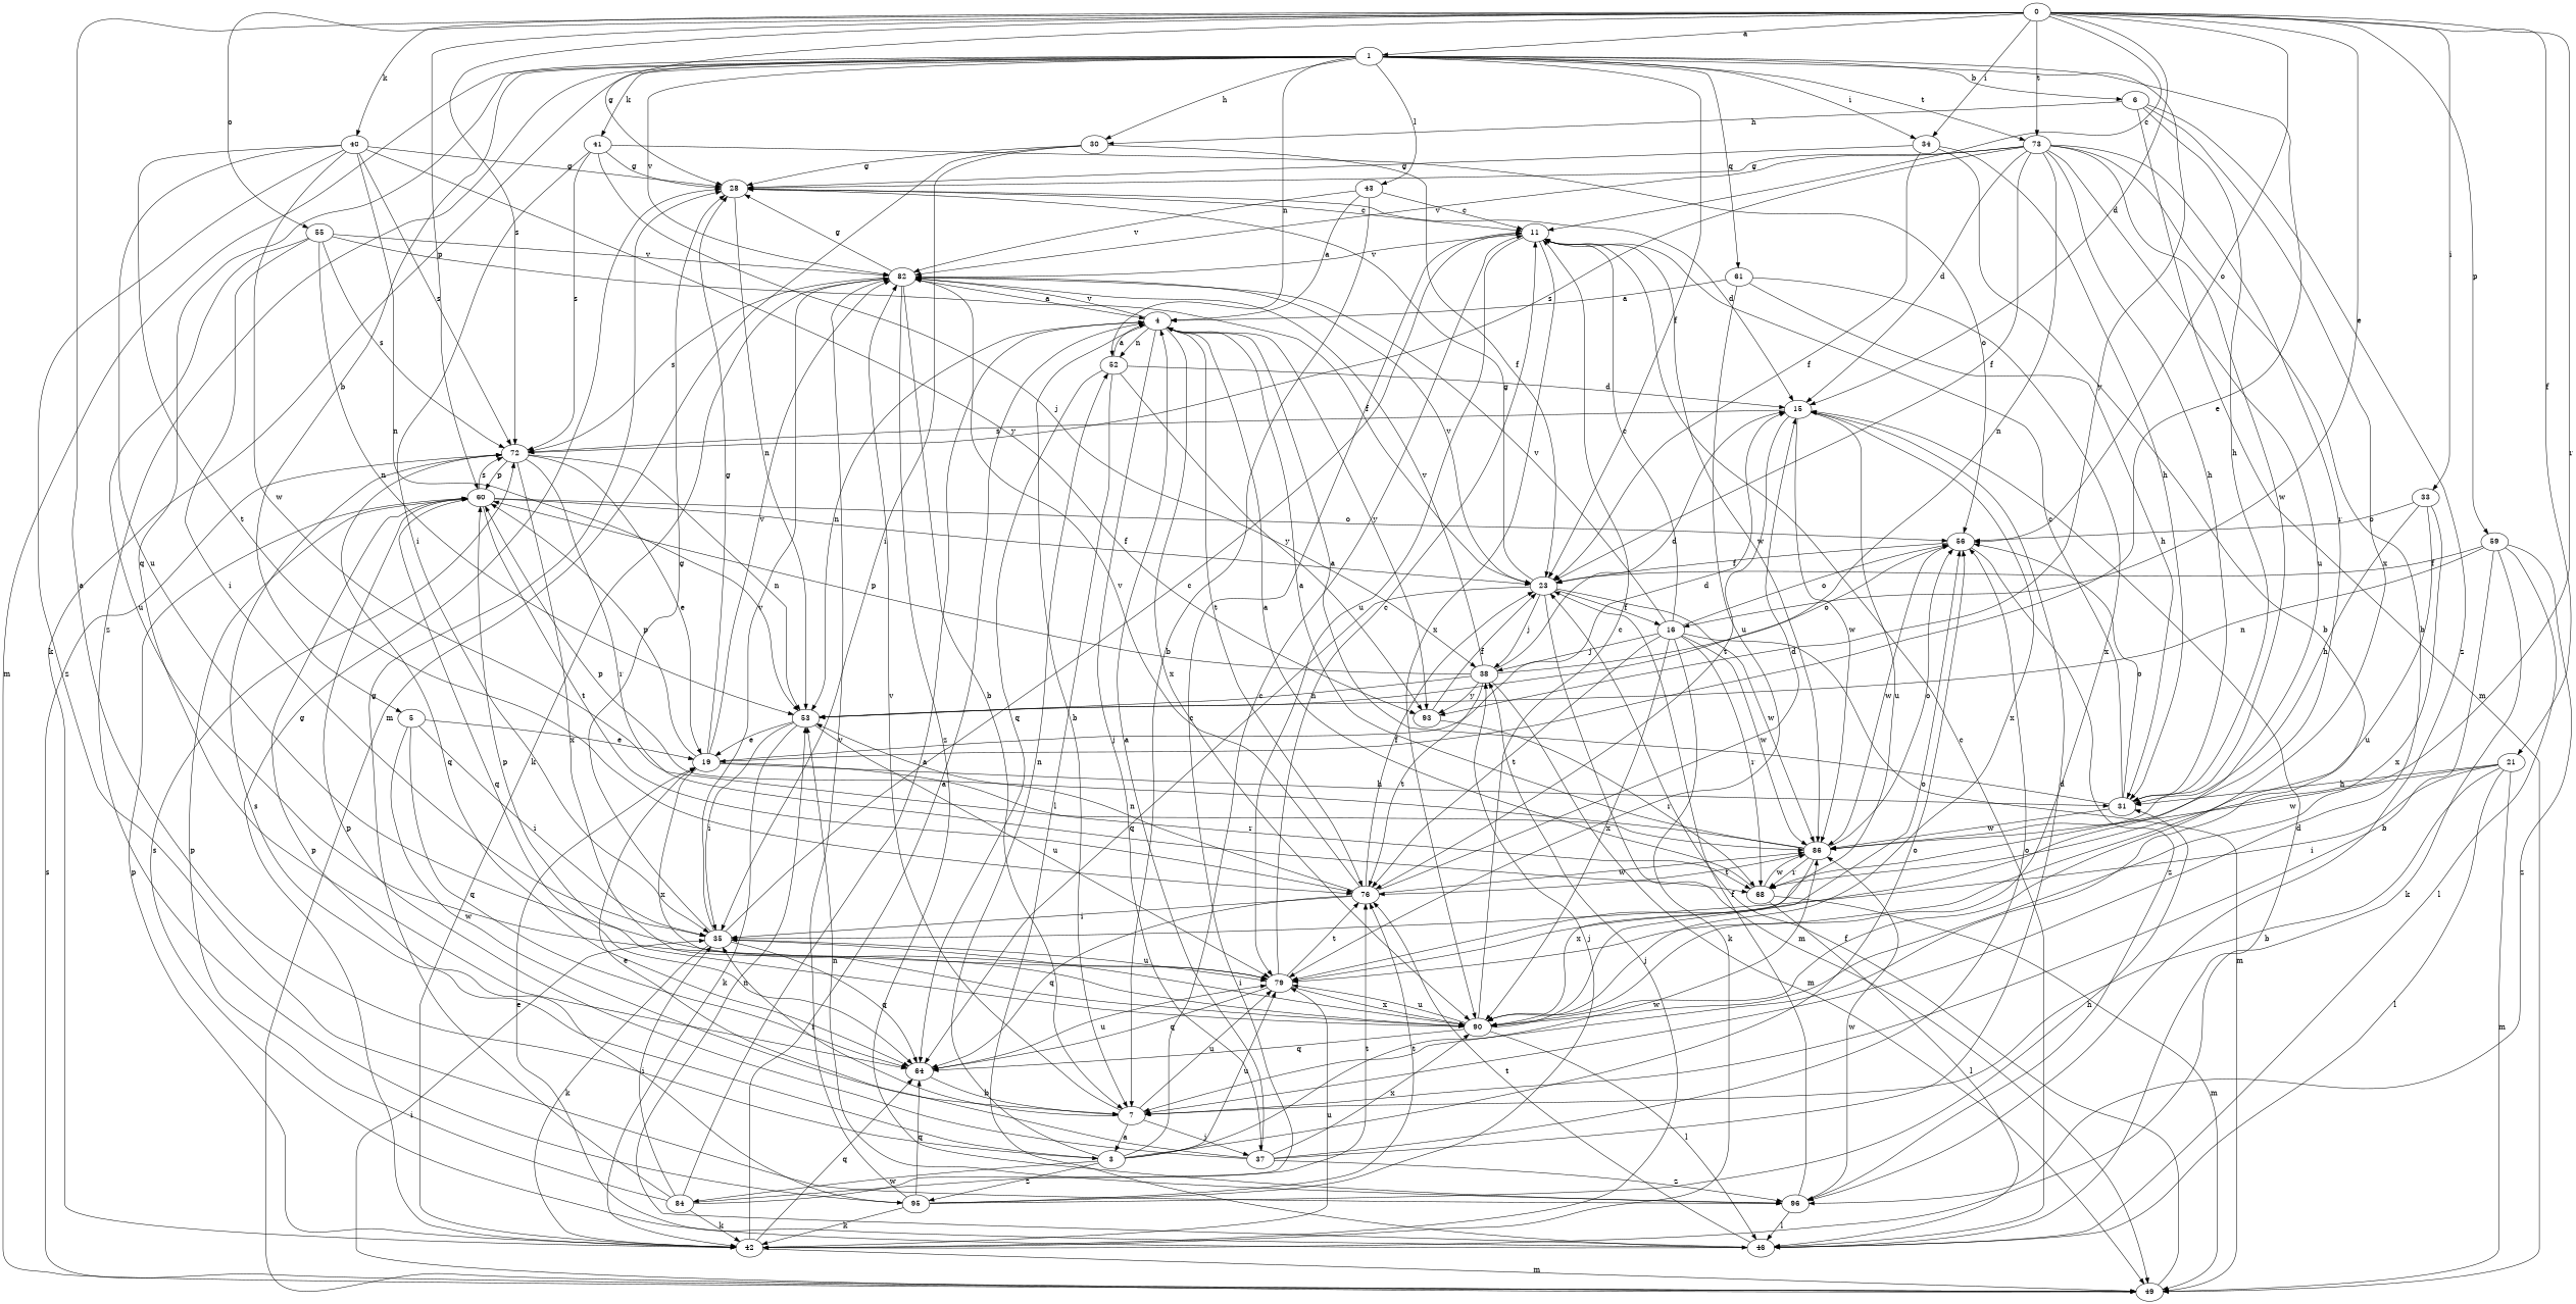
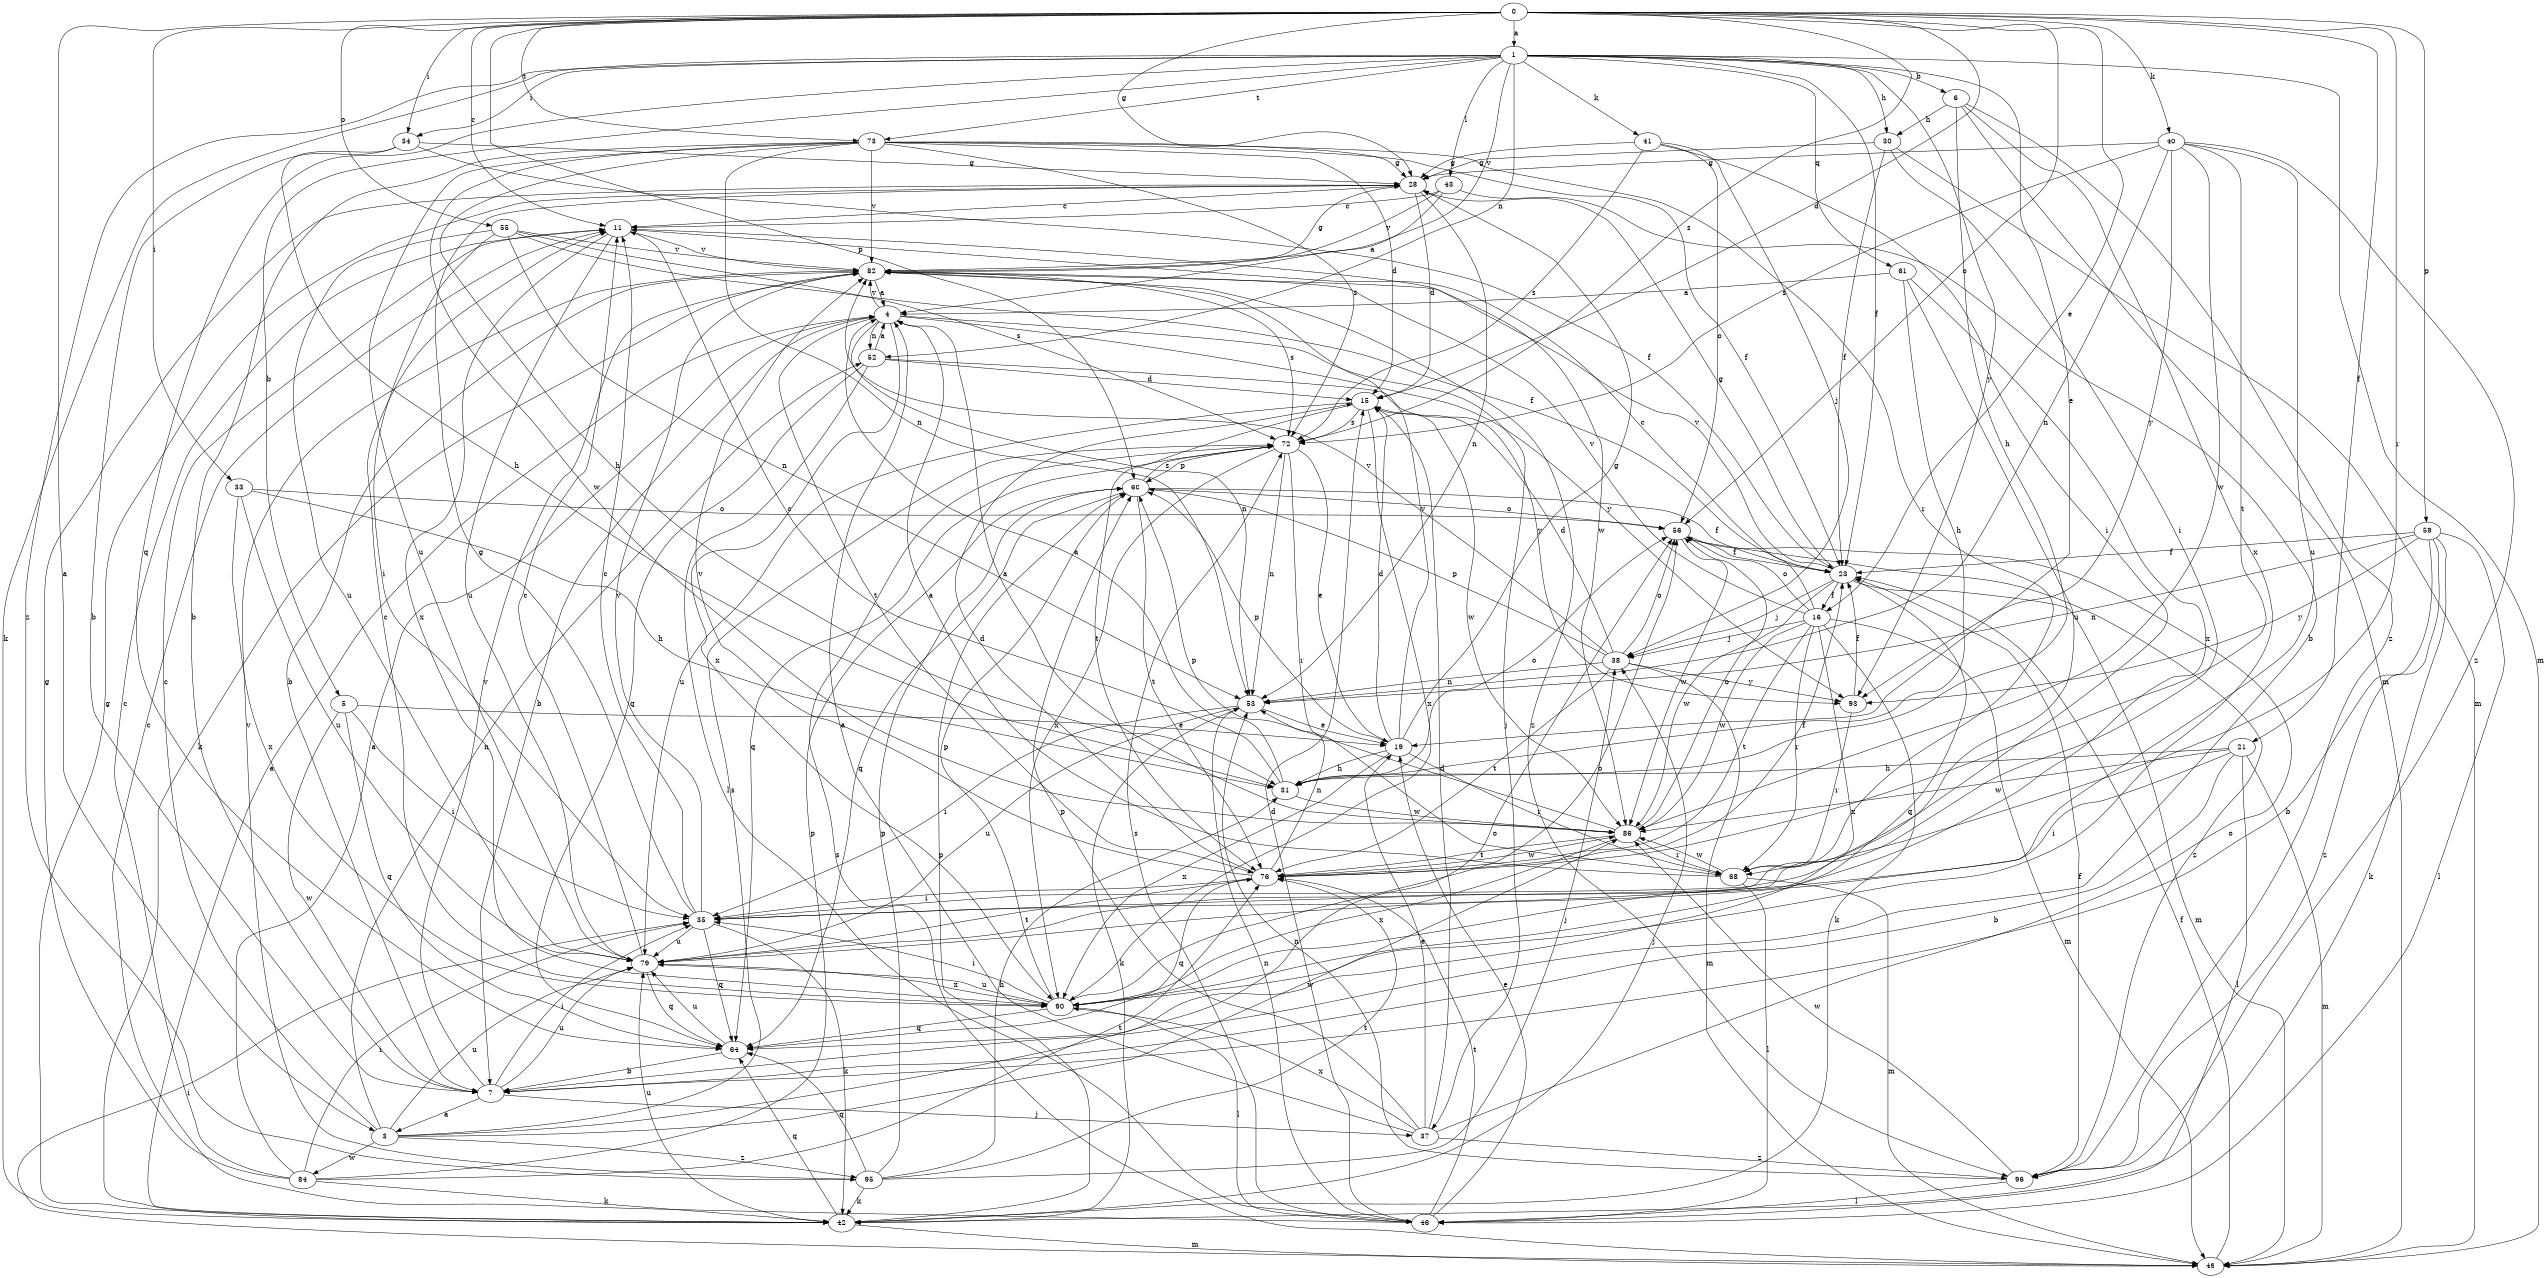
  strict digraph {
    0
    1
    3
    11
    15
    16
    21
    28
    33
    34
    40
    55
    56
    59
    60
    68
    72
    73
    5
    6
    19
    23
    30
    41
    42
    43
    49
    52
    61
    64
    82
    93
    95
    79
    84
    86
    90
    76
    38
    7
    35
    31
    46
    53
    96
    4
    37
    0 -> 1 [label=a]
    0 -> 3 [label=a]
    0 -> 11 [label=c]
    0 -> 15 [label=d]
    0 -> 16 [label=e]
    0 -> 21 [label=f]
    0 -> 28 [label=g]
    0 -> 33 [label=i]
    0 -> 34 [label=i]
    0 -> 40 [label=k]
    0 -> 55 [label=o]
    0 -> 56 [label=o]
    0 -> 59 [label=p]
    0 -> 60 [label=p]
    0 -> 68 [label=r]
    0 -> 72 [label=s]
    0 -> 73 [label=t]
    1 -> 34 [label=i]
    1 -> 73 [label=t]
    1 -> 5 [label=b]
    1 -> 6 [label=b]
    1 -> 19 [label=e]
    1 -> 23 [label=f]
    1 -> 30 [label=h]
    1 -> 41 [label=k]
    1 -> 42 [label=k]
    1 -> 43 [label=l]
    1 -> 49 [label=m]
    1 -> 52 [label=n]
    1 -> 61 [label=q]
    1 -> 64 [label=q]
    1 -> 82 [label=v]
    1 -> 93 [label=y]
    1 -> 95 [label=z]
    3 -> 11 [label=c]
    3 -> 56 [label=o]
    3 -> 72 [label=s]
    3 -> 52 [label=n]
    3 -> 95 [label=z]
    3 -> 79 [label=u]
    3 -> 84 [label=w]
    3 -> 86 [label=w]
    11 -> 82 [label=v]
    11 -> 79 [label=u]
    11 -> 86 [label=w]
    11 -> 90 [label=x]
    15 -> 72 [label=s]
    15 -> 79 [label=u]
    15 -> 86 [label=w]
    15 -> 90 [label=x]
    15 -> 76 [label=t]
    16 -> 11 [label=c]
    16 -> 56 [label=o]
    16 -> 68 [label=r]
    16 -> 42 [label=k]
    16 -> 49 [label=m]
    16 -> 82 [label=v]
    16 -> 86 [label=w]
    16 -> 90 [label=x]
    16 -> 76 [label=t]
    16 -> 38 [label=j]
    21 -> 49 [label=m]
    21 -> 86 [label=w]
    21 -> 7 [label=b]
    21 -> 35 [label=i]
    21 -> 31 [label=h]
    21 -> 46 [label=l]
    28 -> 11 [label=c]
    28 -> 15 [label=d]
    28 -> 53 [label=n]
    33 -> 56 [label=o]
    33 -> 79 [label=u]
    33 -> 90 [label=x]
    33 -> 31 [label=h]
    34 -> 28 [label=g]
    34 -> 23 [label=f]
    34 -> 7 [label=b]
    34 -> 31 [label=h]
    40 -> 28 [label=g]
    40 -> 72 [label=s]
    40 -> 93 [label=y]
    40 -> 79 [label=u]
    40 -> 86 [label=w]
    40 -> 76 [label=t]
    40 -> 53 [label=n]
    40 -> 96 [label=z]
    55 -> 72 [label=s]
    55 -> 23 [label=f]
    55 -> 82 [label=v]
    55 -> 79 [label=u]
    55 -> 35 [label=i]
    55 -> 53 [label=n]
    56 -> 23 [label=f]
    56 -> 86 [label=w]
    56 -> 96 [label=z]
    59 -> 23 [label=f]
    59 -> 42 [label=k]
+   59 -> 93 [label=y]
    59 -> 7 [label=b]
    59 -> 46 [label=l]
    59 -> 53 [label=n]
    59 -> 96 [label=z]
    60 -> 56 [label=o]
    60 -> 72 [label=s]
    60 -> 23 [label=f]
    60 -> 64 [label=q]
    60 -> 76 [label=t]
    68 -> 49 [label=m]
    68 -> 86 [label=w]
    68 -> 46 [label=l]
    68 -> 4 [label=a]
    72 -> 60 [label=p]
    72 -> 68 [label=r]
    72 -> 19 [label=e]
    72 -> 64 [label=q]
    72 -> 90 [label=x]
    72 -> 53 [label=n]
    73 -> 15 [label=d]
    73 -> 28 [label=g]
    73 -> 68 [label=r]
    73 -> 72 [label=s]
    73 -> 23 [label=f]
    73 -> 82 [label=v]
    73 -> 79 [label=u]
    73 -> 86 [label=w]
    73 -> 7 [label=b]
    73 -> 31 [label=h]
    73 -> 53 [label=n]
    5 -> 19 [label=e]
    5 -> 64 [label=q]
    5 -> 7 [label=w]
    5 -> 35 [label=i]
    6 -> 30 [label=h]
    6 -> 49 [label=m]
    6 -> 90 [label=x]
    6 -> 31 [label=h]
    6 -> 96 [label=z]
    19 -> 15 [label=d]
    19 -> 28 [label=g]
    19 -> 60 [label=p]
    19 -> 68 [label=r]
    19 -> 82 [label=v]
    19 -> 90 [label=x]
    19 -> 31 [label=h]
    23 -> 16 [label=f]
    23 -> 28 [label=g]
    23 -> 49 [label=m]
    23 -> 64 [label=q]
    23 -> 82 [label=v]
    23 -> 86 [label=w]
    23 -> 38 [label=j]
    30 -> 28 [label=g]
    30 -> 23 [label=f]
    30 -> 49 [label=m]
    30 -> 35 [label=i]
    41 -> 28 [label=g]
    41 -> 56 [label=o]
    41 -> 72 [label=s]
    41 -> 38 [label=j]
    41 -> 35 [label=i]
    42 -> 28 [label=g]
    42 -> 60 [label=p]
    42 -> 49 [label=m]
    42 -> 64 [label=q]
    42 -> 79 [label=u]
    42 -> 38 [label=j]
    42 -> 4 [label=a]
    43 -> 11 [label=c]
    43 -> 82 [label=v]
    43 -> 7 [label=b]
    43 -> 4 [label=a]
    49 -> 72 [label=s]
    49 -> 23 [label=f]
    49 -> 35 [label=i]
    52 -> 15 [label=d]
    52 -> 64 [label=q]
    52 -> 93 [label=y]
    52 -> 46 [label=l]
    52 -> 4 [label=a]
    61 -> 79 [label=u]
    61 -> 90 [label=x]
    61 -> 31 [label=h]
    61 -> 4 [label=a]
    64 -> 79 [label=u]
    64 -> 7 [label=b]
    82 -> 28 [label=g]
    82 -> 72 [label=s]
    82 -> 42 [label=k]
    82 -> 7 [label=b]
    82 -> 96 [label=z]
    82 -> 4 [label=a]
    93 -> 68 [label=r]
    93 -> 23 [label=f]
    95 -> 60 [label=p]
    95 -> 42 [label=k]
    95 -> 64 [label=q]
    95 -> 82 [label=v]
    95 -> 76 [label=t]
    95 -> 38 [label=j]
    95 -> 31 [label=h]
    79 -> 11 [label=c]
    79 -> 64 [label=q]
    79 -> 90 [label=x]
    79 -> 76 [label=t]
    84 -> 11 [label=c]
    84 -> 28 [label=g]
    84 -> 60 [label=p]
    84 -> 42 [label=k]
    84 -> 76 [label=t]
    84 -> 35 [label=i]
    84 -> 4 [label=a]
    86 -> 56 [label=o]
    86 -> 60 [label=p]
    86 -> 68 [label=r]
    86 -> 90 [label=x]
    86 -> 76 [label=t]
    86 -> 4 [label=a]
    90 -> 11 [label=c]
    90 -> 56 [label=o]
    90 -> 60 [label=p]
    90 -> 64 [label=q]
    90 -> 79 [label=u]
    90 -> 35 [label=i]
    90 -> 46 [label=l]
    76 -> 15 [label=d]
    76 -> 23 [label=f]
    76 -> 64 [label=q]
    76 -> 82 [label=v]
    76 -> 86 [label=w]
    76 -> 35 [label=i]
    76 -> 53 [label=n]
    38 -> 15 [label=d]
    38 -> 56 [label=o]
    38 -> 60 [label=p]
    38 -> 49 [label=m]
    38 -> 82 [label=v]
    38 -> 93 [label=y]
    38 -> 76 [label=t]
    38 -> 53 [label=n]
    7 -> 3 [label=a]
    7 -> 82 [label=v]
    7 -> 79 [label=u]
    7 -> 35 [label=i]
    7 -> 37 [label=j]
    35 -> 11 [label=c]
    35 -> 28 [label=g]
    35 -> 42 [label=k]
    35 -> 64 [label=q]
    35 -> 82 [label=v]
    35 -> 79 [label=u]
    31 -> 11 [label=c]
    31 -> 56 [label=o]
    31 -> 86 [label=w]
    31 -> 4 [label=a]
    46 -> 11 [label=c]
    46 -> 15 [label=d]
    46 -> 72 [label=s]
    46 -> 19 [label=e]
    46 -> 76 [label=t]
    46 -> 53 [label=n]
    53 -> 19 [label=e]
    53 -> 42 [label=k]
    53 -> 79 [label=u]
    53 -> 35 [label=i]
    96 -> 23 [label=f]
    96 -> 86 [label=w]
    96 -> 46 [label=l]
    96 -> 53 [label=n]
    4 -> 52 [label=n]
    4 -> 82 [label=v]
    4 -> 93 [label=y]
    4 -> 90 [label=x]
    4 -> 76 [label=t]
    4 -> 7 [label=b]
    4 -> 53 [label=n]
    4 -> 37 [label=j]
    37 -> 15 [label=d]
    37 -> 56 [label=o]
    37 -> 60 [label=p]
    37 -> 19 [label=e]
    37 -> 90 [label=x]
    37 -> 96 [label=z]
    37 -> 4 [label=a]
  }
